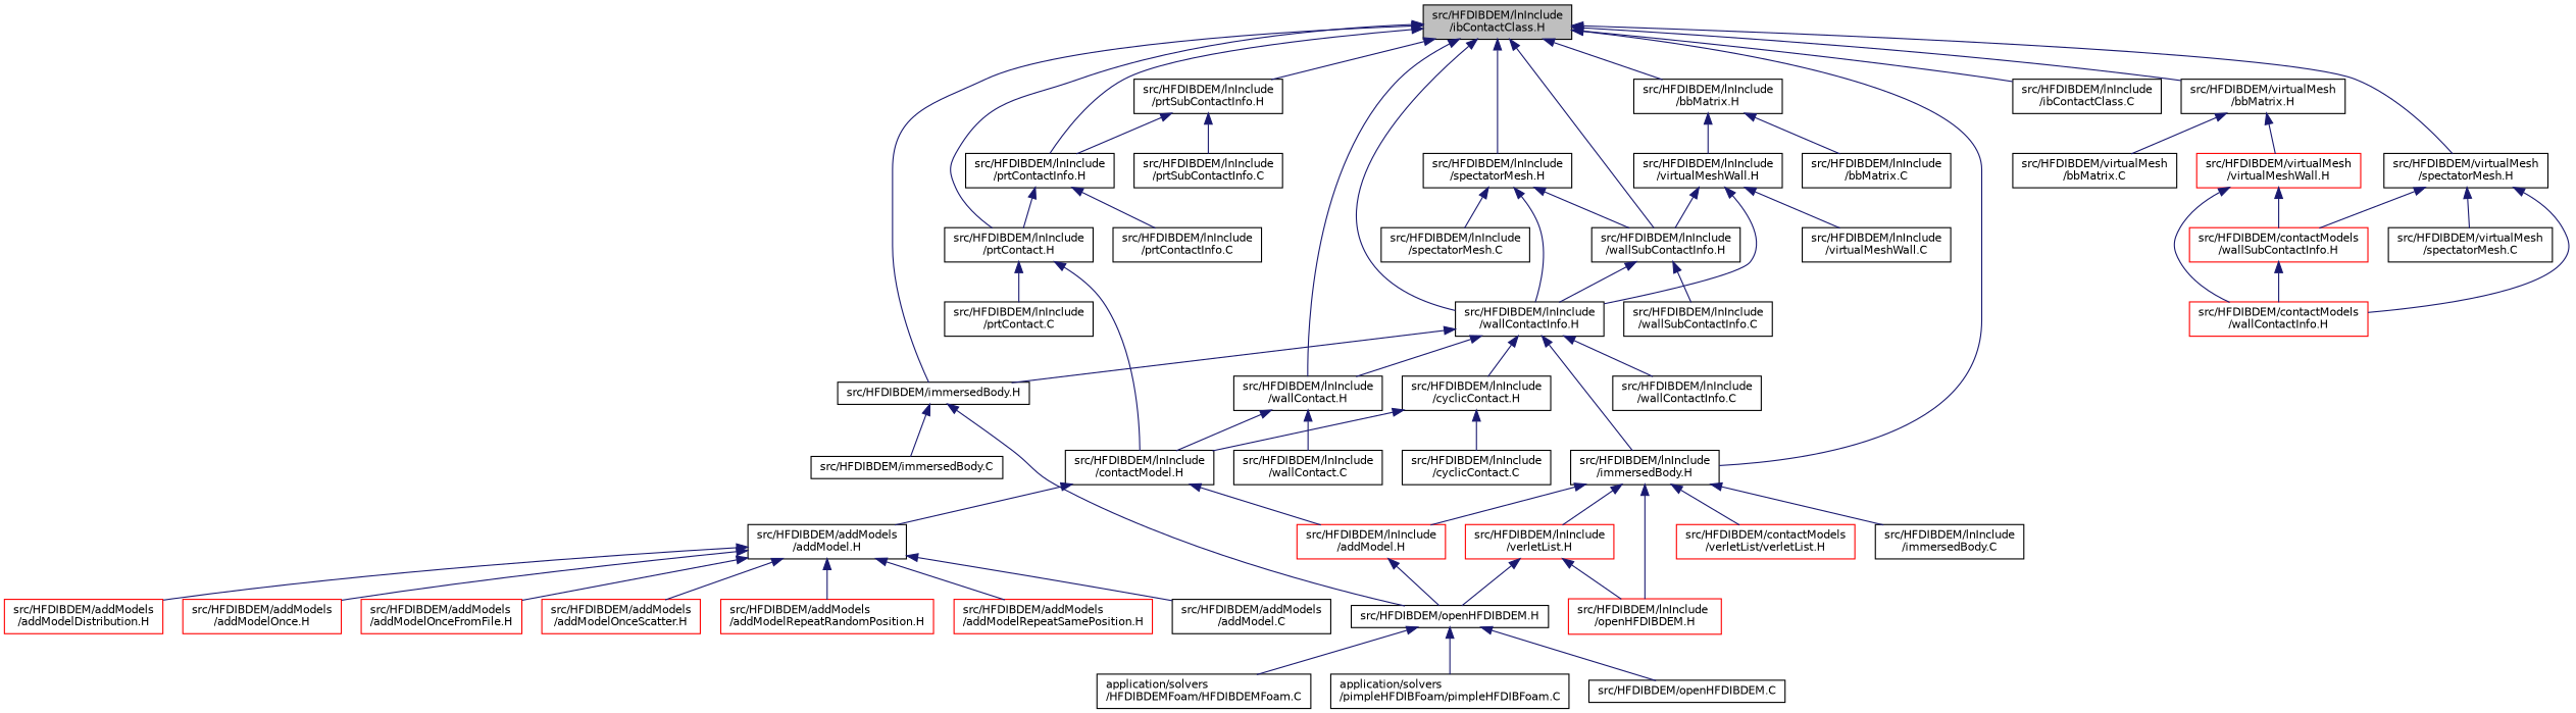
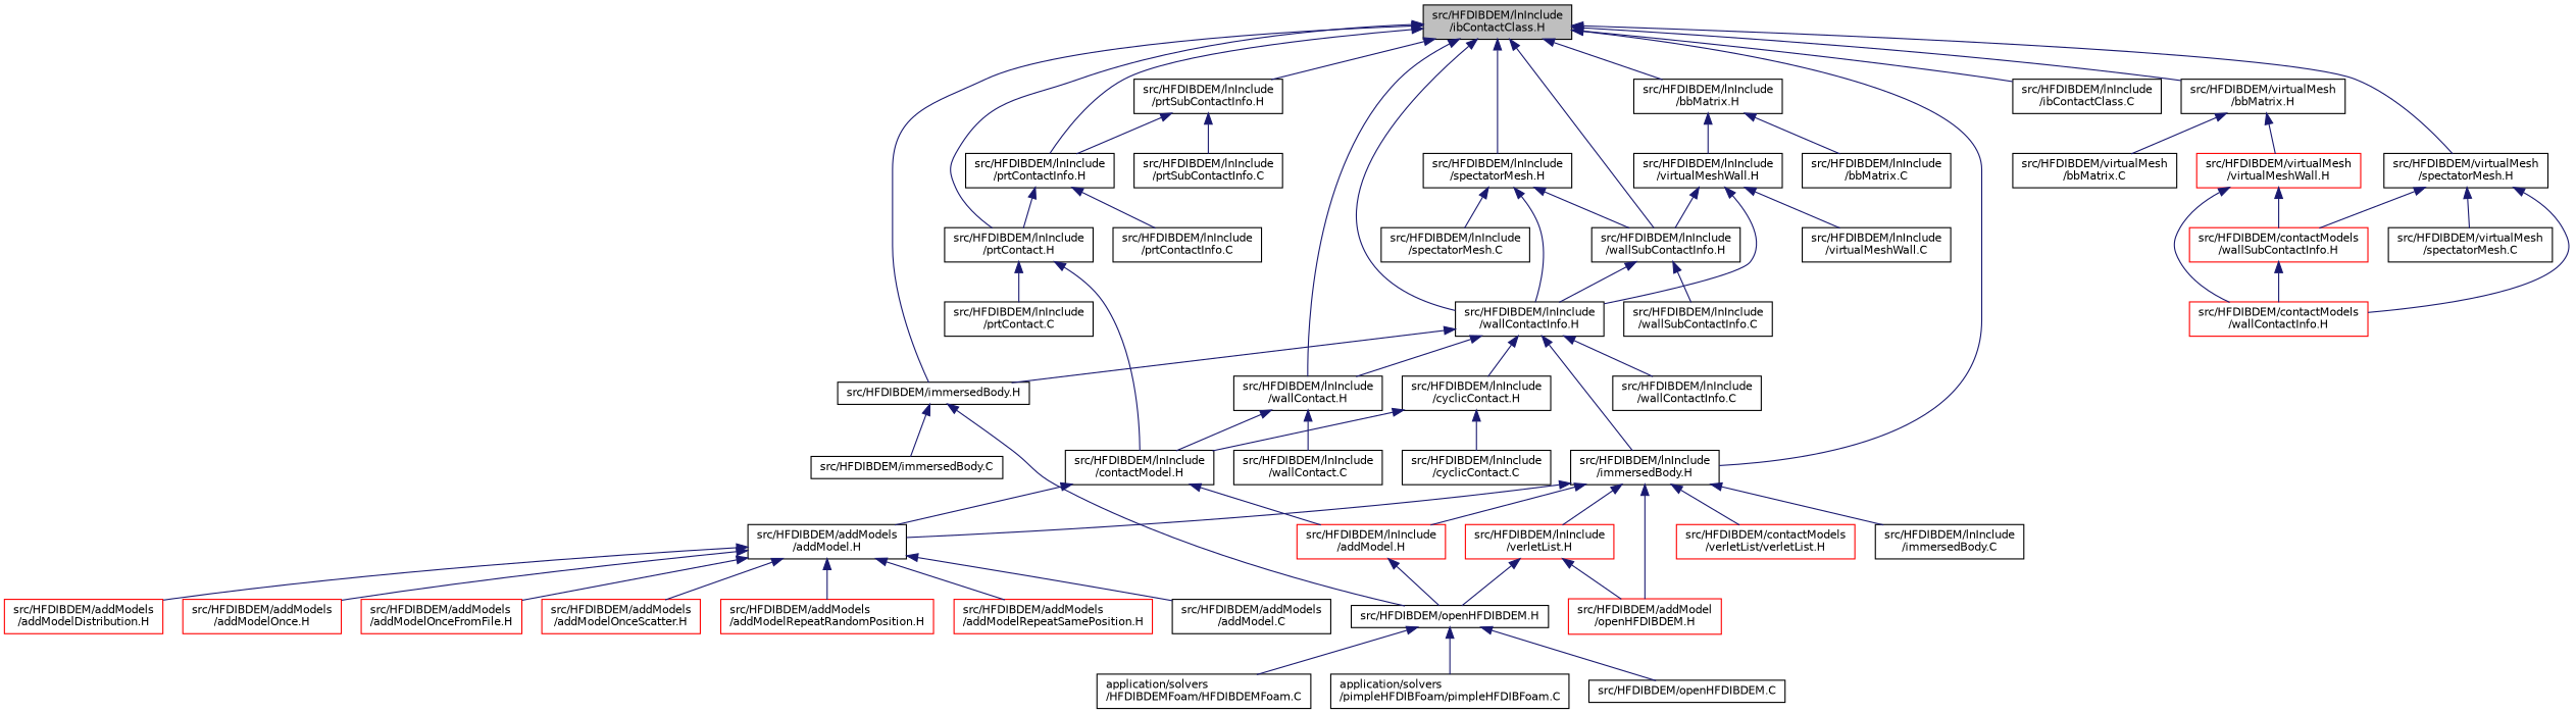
  digraph {
    node [color=black fillcolor=white fontname=Helvetica fontsize=10 shape=record style=filled]
    edge [color=midnightblue dir=back fontname=Helvetica fontsize=10 labelfontname=Helvetica labelfontsize=10 style=solid]
    n1 [fillcolor=grey75 fontcolor=black height=0.2 label="src/HFDIBDEM/lnInclude\l/ibContactClass.H" width=0.4]
    n2 [height=0.2 label="src/HFDIBDEM/immersedBody.H" width=0.4]
    n3 [height=0.2 label="src/HFDIBDEM/lnInclude\l/prtContact.H" width=0.4]
    n4 [height=0.2 label="src/HFDIBDEM/lnInclude\l/prtContactInfo.H" width=0.4]
    n5 [height=0.2 label="src/HFDIBDEM/lnInclude\l/prtSubContactInfo.H" width=0.4]
    n6 [height=0.2 label="src/HFDIBDEM/lnInclude\l/wallContact.H" width=0.4]
    n7 [height=0.2 label="src/HFDIBDEM/lnInclude\l/wallContactInfo.H" width=0.4]
    n8 [height=0.2 label="src/HFDIBDEM/lnInclude\l/immersedBody.H" width=0.4]
    n9 [height=0.2 label="src/HFDIBDEM/lnInclude\l/spectatorMesh.H" width=0.4]
    n10 [height=0.2 label="src/HFDIBDEM/lnInclude\l/wallSubContactInfo.H" width=0.4]
    n11 [height=0.2 label="src/HFDIBDEM/lnInclude\l/bbMatrix.H" width=0.4]
    n12 [height=0.2 label="src/HFDIBDEM/lnInclude\l/ibContactClass.C" width=0.4]
    n13 [height=0.2 label="src/HFDIBDEM/virtualMesh\l/bbMatrix.H" width=0.4]
    n14 [height=0.2 label="src/HFDIBDEM/virtualMesh\l/spectatorMesh.H" width=0.4]
    n15 [height=0.2 label="src/HFDIBDEM/immersedBody.C" width=0.4]
    n16 [height=0.2 label="src/HFDIBDEM/openHFDIBDEM.H" width=0.4]
    n17 [height=0.2 label="src/HFDIBDEM/lnInclude\l/contactModel.H" width=0.4]
    n18 [height=0.2 label="src/HFDIBDEM/lnInclude\l/prtContact.C" width=0.4]
    n19 [height=0.2 label="src/HFDIBDEM/lnInclude\l/prtContactInfo.C" width=0.4]
    n20 [height=0.2 label="src/HFDIBDEM/lnInclude\l/prtSubContactInfo.C" width=0.4]
    n21 [height=0.2 label="src/HFDIBDEM/lnInclude\l/wallContact.C" width=0.4]
    n22 [height=0.2 label="src/HFDIBDEM/lnInclude\l/cyclicContact.H" width=0.4]
    n23 [height=0.2 label="src/HFDIBDEM/lnInclude\l/wallContactInfo.C" width=0.4]
    n24 [height=0.2 label="src/HFDIBDEM/addModels\l/addModel.H" width=0.4]
    n25 [color=red height=0.2 label="src/HFDIBDEM/lnInclude\l/addModel.H" width=0.4]
-   n26 [color=red height=0.2 label="src/HFDIBDEM/lnInclude\l/openHFDIBDEM.H" width=0.4]
+   n26 [color=red height=0.2 label="src/HFDIBDEM/addModel\l/openHFDIBDEM.H" width=0.4]
    n27 [color=red height=0.2 label="src/HFDIBDEM/contactModels\l/verletList/verletList.H" width=0.4]
    n28 [height=0.2 label="src/HFDIBDEM/lnInclude\l/immersedBody.C" width=0.4]
    n29 [color=red height=0.2 label="src/HFDIBDEM/lnInclude\l/verletList.H" width=0.4]
    n30 [height=0.2 label="src/HFDIBDEM/lnInclude\l/spectatorMesh.C" width=0.4]
    n31 [height=0.2 label="src/HFDIBDEM/lnInclude\l/wallSubContactInfo.C" width=0.4]
    n32 [height=0.2 label="src/HFDIBDEM/lnInclude\l/virtualMeshWall.H" width=0.4]
    n33 [height=0.2 label="src/HFDIBDEM/lnInclude\l/bbMatrix.C" width=0.4]
    n34 [height=0.2 label="src/HFDIBDEM/virtualMesh\l/bbMatrix.C" width=0.4]
    n35 [color=red height=0.2 label="src/HFDIBDEM/virtualMesh\l/virtualMeshWall.H" width=0.4]
    n36 [color=red height=0.2 label="src/HFDIBDEM/contactModels\l/wallContactInfo.H" width=0.4]
    n37 [color=red height=0.2 label="src/HFDIBDEM/contactModels\l/wallSubContactInfo.H" width=0.4]
    n38 [height=0.2 label="src/HFDIBDEM/virtualMesh\l/spectatorMesh.C" width=0.4]
    n39 [height=0.2 label="application/solvers\l/HFDIBDEMFoam/HFDIBDEMFoam.C" width=0.4]
    n40 [height=0.2 label="application/solvers\l/pimpleHFDIBFoam/pimpleHFDIBFoam.C" width=0.4]
    n41 [height=0.2 label="src/HFDIBDEM/openHFDIBDEM.C" width=0.4]
    n42 [height=0.2 label="src/HFDIBDEM/addModels\l/addModel.C" width=0.4]
    n43 [color=red height=0.2 label="src/HFDIBDEM/addModels\l/addModelDistribution.H" width=0.4]
    n44 [color=red height=0.2 label="src/HFDIBDEM/addModels\l/addModelOnce.H" width=0.4]
    n45 [color=red height=0.2 label="src/HFDIBDEM/addModels\l/addModelOnceFromFile.H" width=0.4]
    n46 [color=red height=0.2 label="src/HFDIBDEM/addModels\l/addModelOnceScatter.H" width=0.4]
    n47 [color=red height=0.2 label="src/HFDIBDEM/addModels\l/addModelRepeatRandomPosition.H" width=0.4]
    n48 [color=red height=0.2 label="src/HFDIBDEM/addModels\l/addModelRepeatSamePosition.H" width=0.4]
    n49 [height=0.2 label="src/HFDIBDEM/lnInclude\l/cyclicContact.C" width=0.4]
    n50 [height=0.2 label="src/HFDIBDEM/lnInclude\l/virtualMeshWall.C" width=0.4]
    n1 -> n2
    n1 -> n3
    n1 -> n4
    n1 -> n5
    n1 -> n6
    n1 -> n7
    n1 -> n8
    n1 -> n9
    n1 -> n10
    n1 -> n11
    n1 -> n12
    n1 -> n13
    n1 -> n14
    n2 -> n15
    n2 -> n16
    n3 -> n17
    n3 -> n18
    n4 -> n3
    n4 -> n19
    n5 -> n4
    n5 -> n20
    n6 -> n17
    n6 -> n21
    n7 -> n2
    n7 -> n6
    n7 -> n8
    n7 -> n22
    n7 -> n23
+   n8 -> n24
    n8 -> n25
    n8 -> n26
    n8 -> n27
    n8 -> n28
    n8 -> n29
    n9 -> n7
    n9 -> n10
    n9 -> n30
    n10 -> n7
    n10 -> n31
    n11 -> n32
    n11 -> n33
    n13 -> n34
    n13 -> n35
    n14 -> n36
    n14 -> n37
    n14 -> n38
    n16 -> n39
    n16 -> n40
    n16 -> n41
    n17 -> n24
    n17 -> n25
    n22 -> n17
    n22 -> n49
    n24 -> n42
    n24 -> n43
    n24 -> n44
    n24 -> n45
    n24 -> n46
    n24 -> n47
    n24 -> n48
    n25 -> n16
    n29 -> n16
    n29 -> n26
    n32 -> n7
    n32 -> n10
    n32 -> n50
    n35 -> n36
    n35 -> n37
    n37 -> n36
  }
